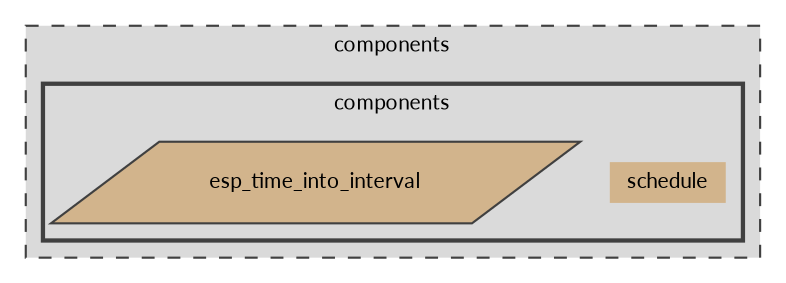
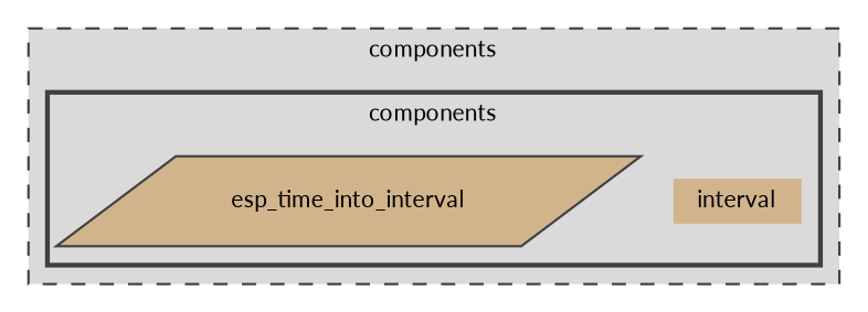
  digraph {
    compound=true
    fontname=Lato
    node [fontname=Lato fontsize=10 style=filled fillcolor=tan]
-   n1 [height=0.2 label=schedule shape=plaintext width=0.4]
+   n1 [height=0.2 label=interval shape=plaintext width=0.4]
    n2 [color=grey25 height=0.2 label=esp_time_into_interval shape=parallelogram width=0.4]
    subgraph cluster_1 {
      bgcolor="#dadada"
      fontsize=10
      label=components
      pencolor=grey25
      style="filled,dashed"
      subgraph cluster_2 {
        bgcolor="#dadada"
        fontsize=10
        pencolor=grey25
        style="filled,bold"
        n1
        n2
      }
    }
  }
